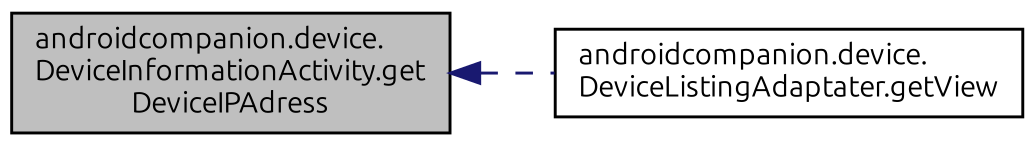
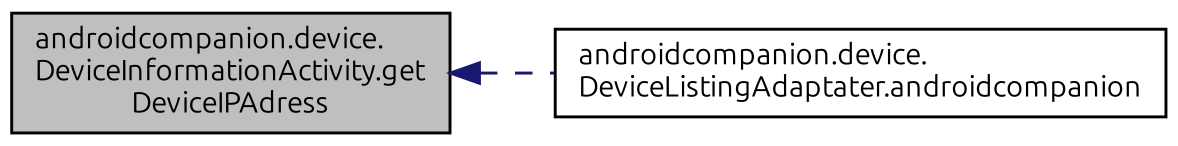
  digraph {
    rankdir=LR
    fontname=Ubuntu
    node [color=black fontname=Ubuntu fontsize=10 shape=record style=filled]
    n1 [fillcolor=grey75 fontcolor=black height=0.2 label="androidcompanion.device.\lDeviceInformationActivity.get\lDeviceIPAdress" width=0.4]
-   n2 [fillcolor=white height=0.2 label="androidcompanion.device.\lDeviceListingAdaptater.getView" width=0.4]
+   n2 [fillcolor=white height=0.2 label="androidcompanion.device.\lDeviceListingAdaptater.androidcompanion" width=0.4]
    n1 -> n2 [color=midnightblue dir=back fontname=Ubuntu fontsize=10 labelfontname=Helvetica labelfontsize=10 style=dashed]
  }
